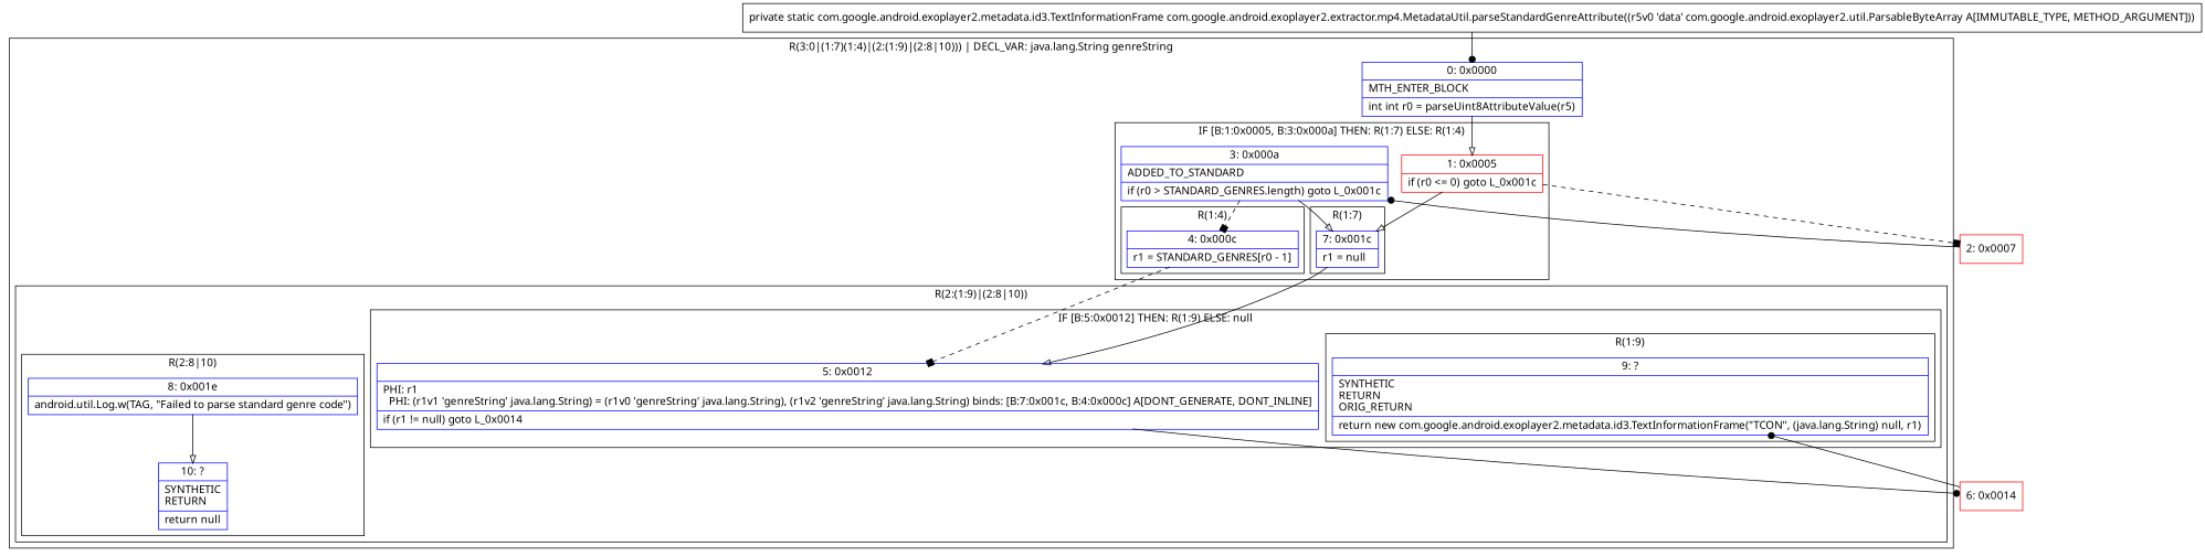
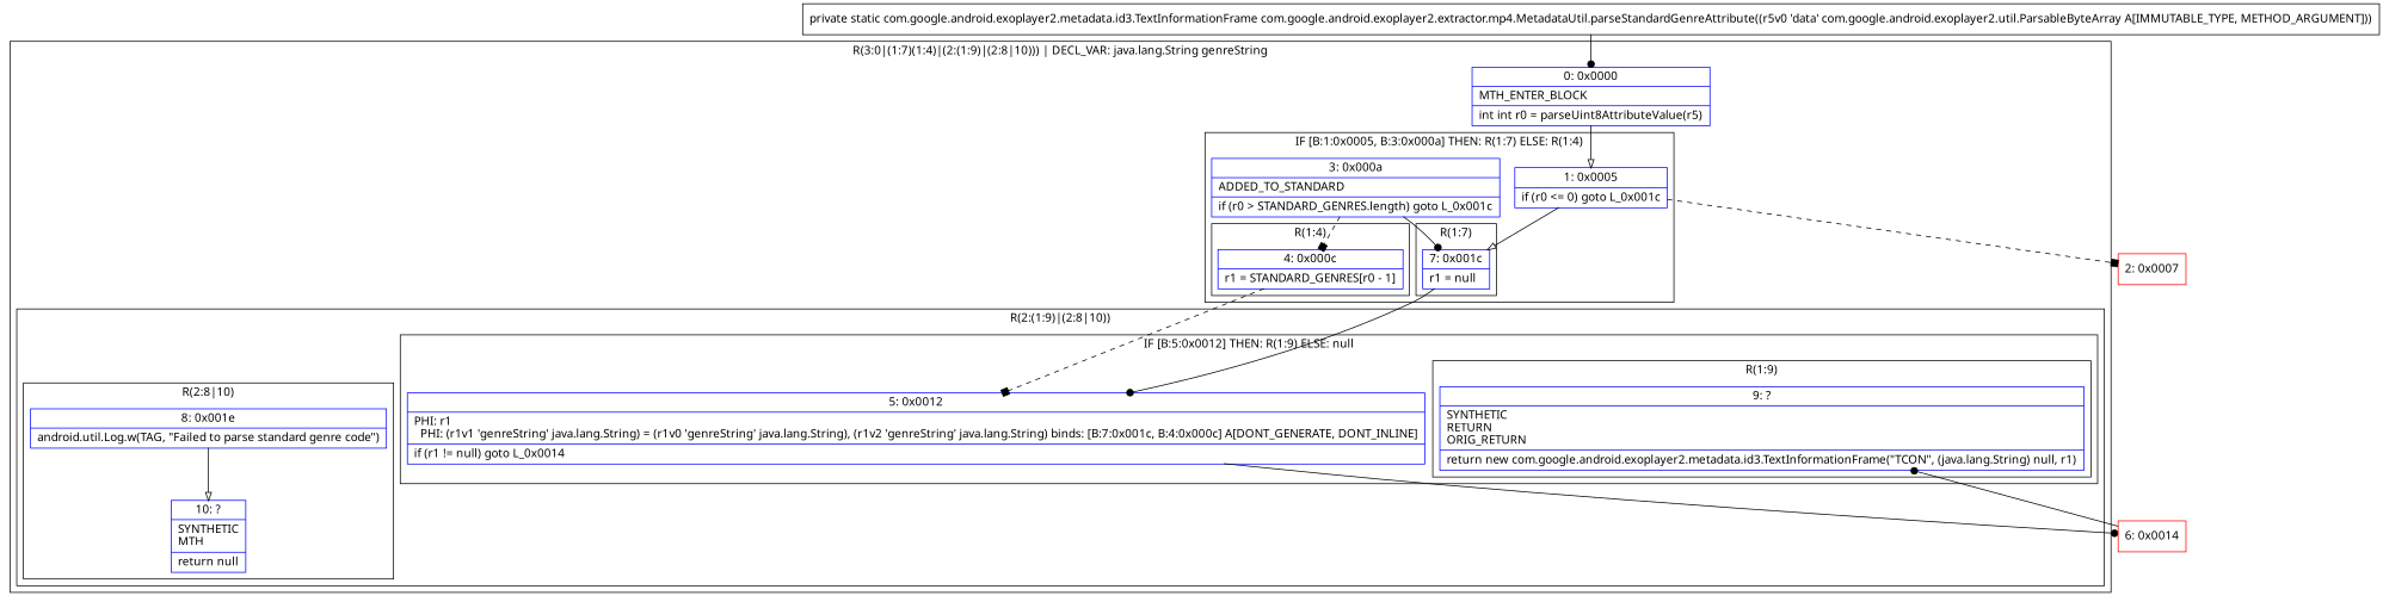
  digraph {
    fontname="Noto Sans"
    node [color=blue fontname="Noto Sans" shape=record]
    edge [arrowhead=dot fontname="Noto Sans"]
    n1 [label="{7\:\ 0x001c|r1 = null\l}"]
    n2 [label="{4\:\ 0x000c|r1 = STANDARD_GENRES[r0 \- 1]\l}"]
-   n3 [color=red label="{1\:\ 0x0005|if (r0 \<= 0) goto L_0x001c\l}"]
+   n3 [label="{1\:\ 0x0005|if (r0 \<= 0) goto L_0x001c\l}"]
    n4 [label="{3\:\ 0x000a|ADDED_TO_STANDARD\l|if (r0 \> STANDARD_GENRES.length) goto L_0x001c\l}"]
    n5 [label="{9\:\ ?|SYNTHETIC\lRETURN\lORIG_RETURN\l|return new com.google.android.exoplayer2.metadata.id3.TextInformationFrame(\"TCON\", (java.lang.String) null, r1)\l}"]
    n6 [label="{5\:\ 0x0012|PHI: r1 \l  PHI: (r1v1 'genreString' java.lang.String) = (r1v0 'genreString' java.lang.String), (r1v2 'genreString' java.lang.String) binds: [B:7:0x001c, B:4:0x000c] A[DONT_GENERATE, DONT_INLINE]\l|if (r1 != null) goto L_0x0014\l}"]
    n7 [label="{8\:\ 0x001e|android.util.Log.w(TAG, \"Failed to parse standard genre code\")\l}"]
-   n8 [label="{10\:\ ?|SYNTHETIC\lRETURN\l|return null\l}"]
+   n8 [label="{10\:\ ?|SYNTHETIC\lMTH\l|return null\l}"]
    n9 [label="{0\:\ 0x0000|MTH_ENTER_BLOCK\l|int int r0 = parseUint8AttributeValue(r5)\l}"]
    n10 [color=red label="{2\:\ 0x0007}"]
    n11 [color=red label="{6\:\ 0x0014}"]
    n12 [label="{private static com.google.android.exoplayer2.metadata.id3.TextInformationFrame com.google.android.exoplayer2.extractor.mp4.MetadataUtil.parseStandardGenreAttribute((r5v0 'data' com.google.android.exoplayer2.util.ParsableByteArray A[IMMUTABLE_TYPE, METHOD_ARGUMENT])) }" color=""]
    subgraph cluster_1 {
      label="R(3:0|(1:7)(1:4)|(2:(1:9)|(2:8|10))) | DECL_VAR: java.lang.String genreString\l"
      n9
      subgraph cluster_2 {
        label="IF [B:1:0x0005, B:3:0x000a] THEN: R(1:7) ELSE: R(1:4)"
        n3
        n4
        subgraph cluster_3 {
          label="R(1:7)"
          n1
        }
        subgraph cluster_4 {
          label="R(1:4)"
          n2
        }
      }
      subgraph cluster_5 {
        label="R(2:(1:9)|(2:8|10))"
        subgraph cluster_6 {
          label="IF [B:5:0x0012] THEN: R(1:9) ELSE: null"
          n6
          subgraph cluster_7 {
            label="R(1:9)"
            n5
          }
        }
        subgraph cluster_8 {
          label="R(2:8|10)"
          n7
          n8
        }
      }
    }
-   n1 -> n6 [arrowhead=onormal]
+   n1 -> n6
    n2 -> n6 [arrowhead=box style=dashed]
    n3 -> n1 [arrowhead=onormal]
    n3 -> n10 [arrowhead=box style=dashed]
-   n4 -> n1 [arrowhead=onormal]
+   n4 -> n1
    n4 -> n2 [arrowhead=box style=dashed]
    n6 -> n11
    n7 -> n8 [arrowhead=onormal]
    n9 -> n3 [arrowhead=onormal]
-   n10 -> n4
    n11 -> n5
    n12 -> n9
  }
